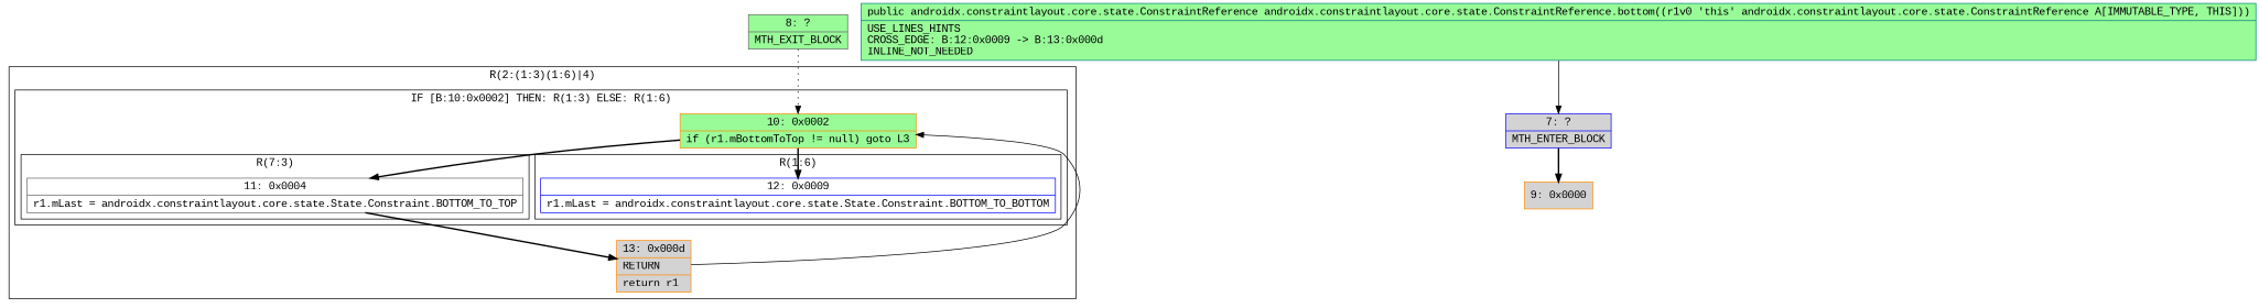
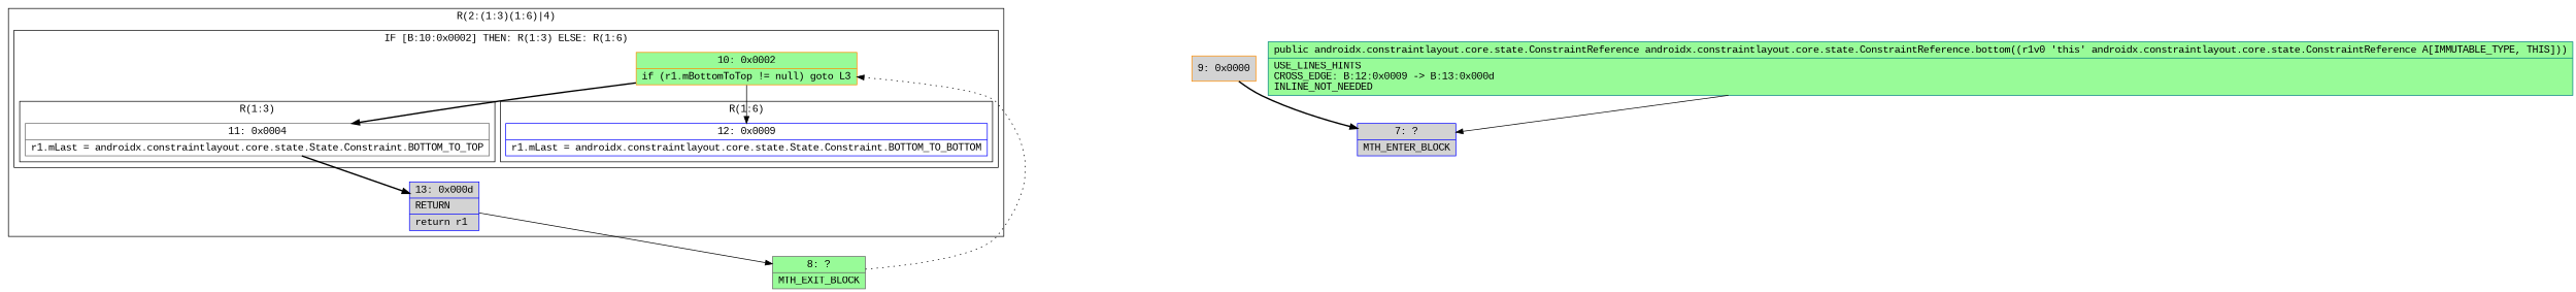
  digraph {
    fontname="Liberation Mono"
    node [color=blue fillcolor=palegreen fontname="Liberation Mono" shape=record style=filled]
    edge [fontname="Liberation Mono" style=bold]
    n1 [color=gray40 fillcolor=white label="{11\:\ 0x0004|r1.mLast = androidx.constraintlayout.core.state.State.Constraint.BOTTOM_TO_TOP\l}"]
    n2 [fillcolor=white label="{12\:\ 0x0009|r1.mLast = androidx.constraintlayout.core.state.State.Constraint.BOTTOM_TO_BOTTOM\l}"]
    n3 [color=darkorange label="{10\:\ 0x0002|if (r1.mBottomToTop != null) goto L3\l}"]
-   n4 [color=darkorange fillcolor=lightgrey label="{13\:\ 0x000d|RETURN\l|return r1\l}"]
+   n4 [fillcolor=lightgrey label="{13\:\ 0x000d|RETURN\l|return r1\l}"]
    n5 [color=gray40 label="{8\:\ ?|MTH_EXIT_BLOCK\l}"]
    n6 [fillcolor=lightgrey label="{7\:\ ?|MTH_ENTER_BLOCK\l}"]
    n7 [color=darkorange fillcolor=lightgrey label="{9\:\ 0x0000}"]
    n8 [color=teal label="{public androidx.constraintlayout.core.state.ConstraintReference androidx.constraintlayout.core.state.ConstraintReference.bottom((r1v0 'this' androidx.constraintlayout.core.state.ConstraintReference A[IMMUTABLE_TYPE, THIS]))  | USE_LINES_HINTS\lCROSS_EDGE: B:12:0x0009 \-\> B:13:0x000d\lINLINE_NOT_NEEDED\l}"]
    subgraph cluster_1 {
      label="R(2:(1:3)(1:6)|4)"
      n4
      subgraph cluster_2 {
        label="IF [B:10:0x0002] THEN: R(1:3) ELSE: R(1:6)"
        n3
        subgraph cluster_3 {
-         label="R(7:3)"
+         label="R(1:3)"
          n1
        }
        subgraph cluster_4 {
          label="R(1:6)"
          n2
        }
      }
    }
    n1 -> n4
    n3 -> n1
-   n3 -> n2
-   n4 -> n3 [style=solid]
+   n3 -> n2 [style=solid]
+   n4 -> n5 [style=solid]
    n5 -> n3 [style=dotted]
-   n6 -> n7
+   n7 -> n6
    n8 -> n6 [style=solid]
  }
